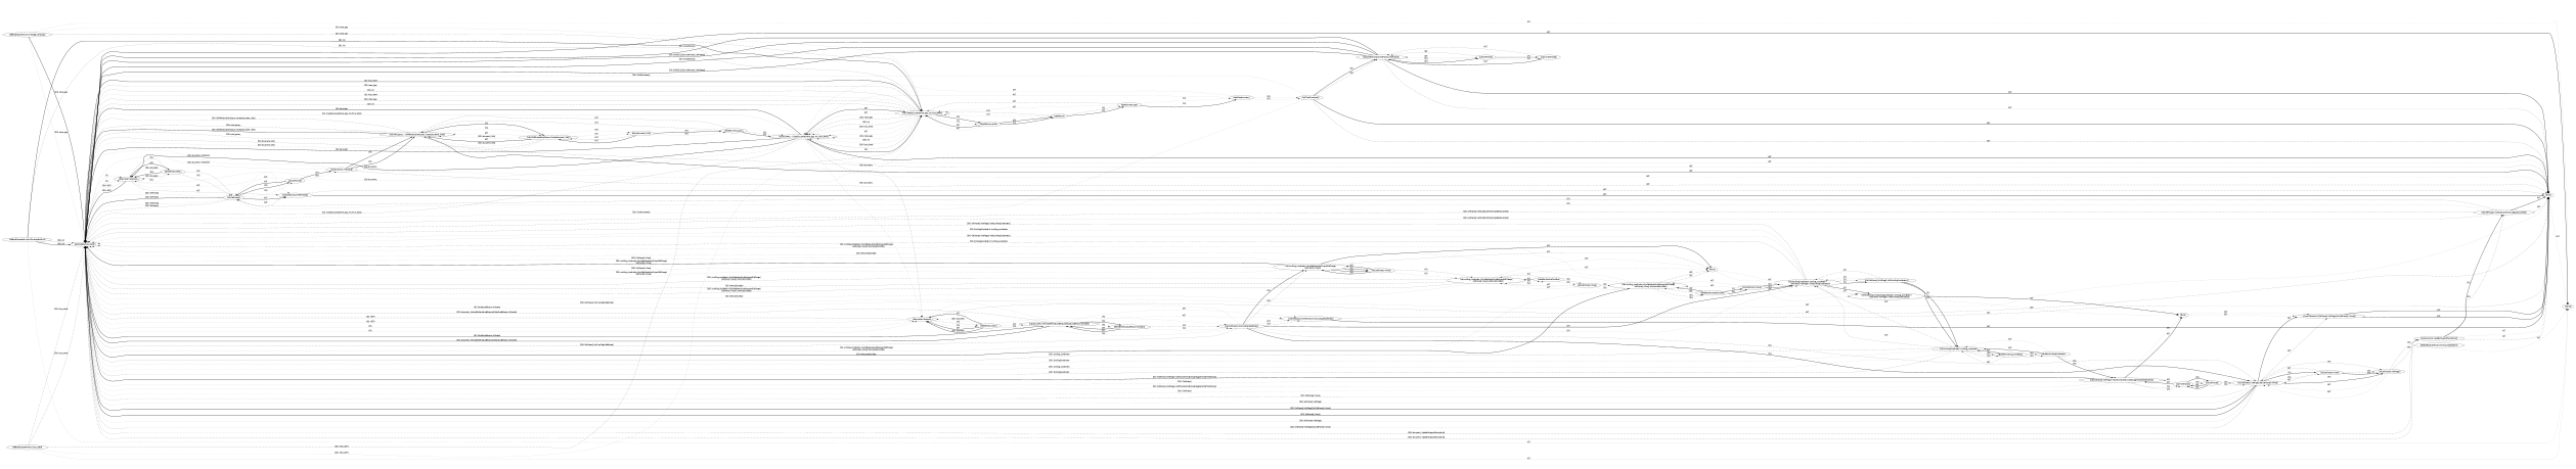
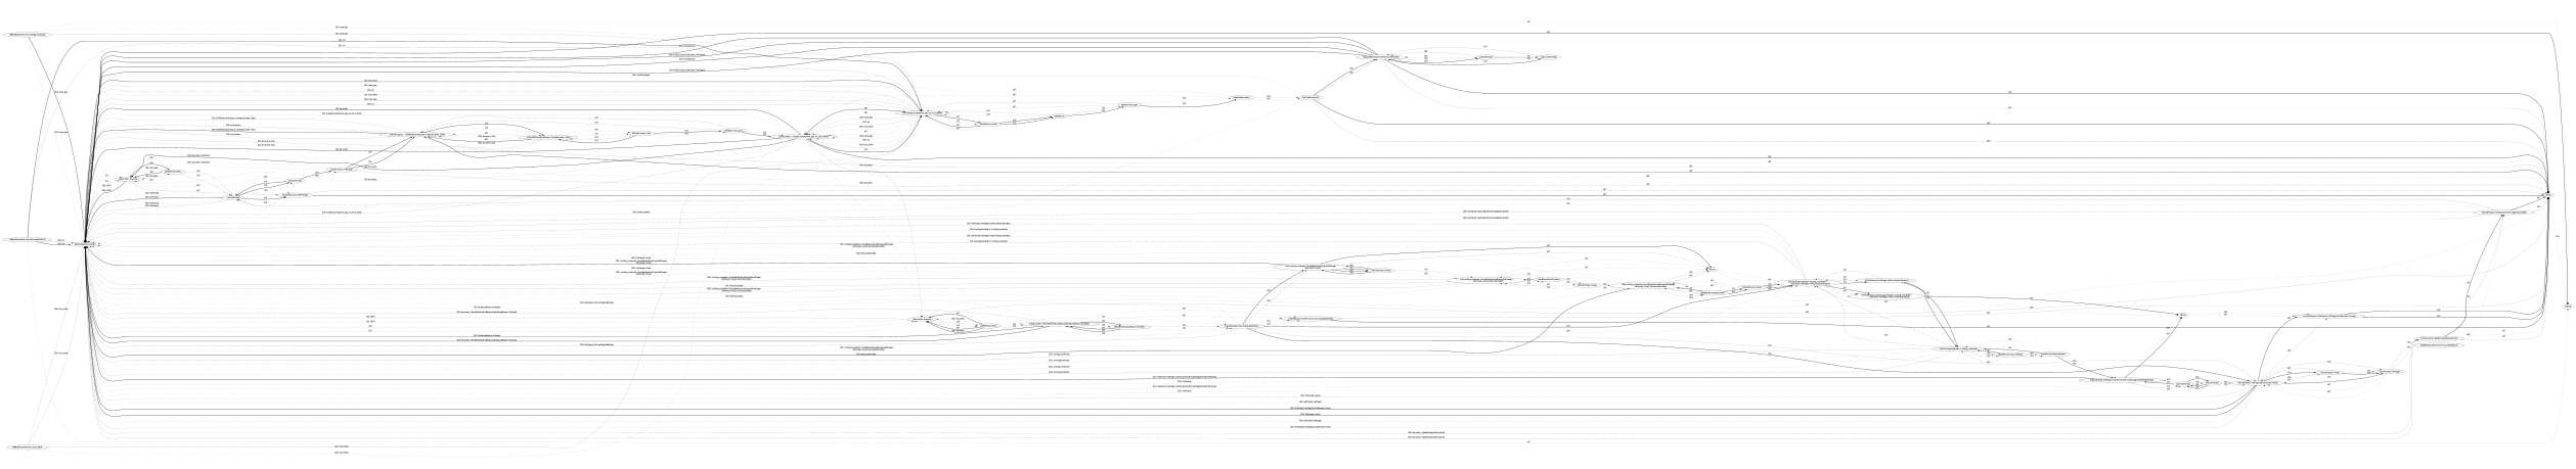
  digraph {
    fontname=Roboto
    rankdir=LR
    node [fontname=Roboto]
    edge [fontname=Roboto style=dotted]
    n1 [label="(MethodReturn,Document*)"]
    n2 [label="(Return,return document_;)"]
    n3 [label="(Return,return document_;)"]
    1000100
    n5 [label="(ControlStructure,if (!GetFrame()))"]
    n6 [label="(Identifier,document_)"]
    n7 [label="(Block,)"]
    n8 [label="(Identifier,document_)"]
    n9 [label="(MethodParameterIn,const String& mime_type)"]
    n10 [label="(Call,CreateDocument(mime_type, init, force_xhtml))"]
    n11 [label="(Call,document_ = CreateDocument(mime_type, init, force_xhtml))"]
    n12 [label="(Identifier,force_xhtml)"]
    n13 [label="(Call,document_->Initialize())"]
    n14 [label="(Call,event_queue_ = DOMWindowEventQueue::Create(document_.Get()))"]
    n15 [label="(Call,DOMWindowEventQueue::Create(document_.Get()))"]
    n16 [label="(Call,!GetFrame())"]
    n17 [label="(Call,GetFrame())"]
    n18 [label="(Call,GetFrame()->GetScriptController().UpdateDocument())"]
    n19 [label="(Call,document_->UpdateViewportDescription())"]
    n20 [label="(ControlStructure,if (GetFrame()->GetPage() && GetFrame()->View()))"]
    n21 [label="(Call,GetFrame()->View())"]
    n22 [label="(Call,GetFrame()->GetPage() && GetFrame()->View())"]
    n23 [label="(Call,GetFrame()->GetPage())"]
    n24 [label="(Block,)"]
    n25 [label="(Call,GetFrame()->GetPage()->GetChromeClient().InstallSupplements(*GetFrame()))"]
    n26 [label="(Call,*GetFrame())"]
    n27 [label="(Call,GetFrame())"]
    n28 [label="(MethodParameterIn,const DocumentInit& init)"]
    n29 [label="(MethodParameterOut,const DocumentInit& init)"]
    n30 [label="(Identifier,scrolling_coordinator)"]
    n31 [label="(Call,ScrollingCoordinator* scrolling_coordinator)"]
    n32 [label="(Identifier,ScrollingCoordinator)"]
    n33 [label="(Call,ScrollingCoordinator* scrolling_coordinator =\n            GetFrame()->GetPage()->GetScrollingCoordinator())"]
    n34 [label="(ControlStructure,if (ScrollingCoordinator* scrolling_coordinator =\n            GetFrame()->GetPage()->GetScrollingCoordinator()))"]
    n35 [label="(Call,GetFrame()->GetPage()->GetScrollingCoordinator())"]
    n36 [label="(Block,)"]
    n37 [label="(Call,scrolling_coordinator->ScrollableAreaScrollbarLayerDidChange(\n          GetFrame()->View(), kHorizontalScrollbar))"]
    n38 [label="(Identifier,kHorizontalScrollbar)"]
    n39 [label="(Call,GetFrame()->View())"]
    n40 [label="(Call,scrolling_coordinator->ScrollableAreaScrollbarLayerDidChange(\n          GetFrame()->View(), kVerticalScrollbar))"]
    n41 [label="(Identifier,kVerticalScrollbar)"]
    n42 [label="(Call,GetFrame()->View())"]
    n43 [label="(Call,scrolling_coordinator->ScrollableAreaScrollLayerDidChange(\n          GetFrame()->View()))"]
    n44 [label="(Call,GetFrame()->View())"]
    n45 [label="(MethodParameterIn,bool force_xhtml)"]
    n46 [label="(ControlStructure,if (GetFrame()->IsCrossOriginSubframe()))"]
    n47 [label="(Call,GetFrame()->IsCrossOriginSubframe())"]
    n48 [label="(Identifier,WouldLoadReason::kCreated)"]
    n49 [label="(Call,document_->RecordDeferredLoadReason(WouldLoadReason::kCreated))"]
    n50 [label="(Call,init.GetFrame())"]
    n51 [label="(Call,DCHECK_EQ(init.GetFrame(), GetFrame()))"]
    n52 [label="(Call,GetFrame())"]
    n53 [label="(Call,ClearDocument())"]
    n54 [label="(Identifier,init)"]
    n55 [label="(Identifier,document_)"]
    n56 [label="(Identifier,mime_type)"]
    n57 [label="(Block,document_.Get())"]
    n58 [label="(Identifier,event_queue_)"]
    n1 -> n2 [label="CFG: "]
    n1 -> n2 [label="CFG: "]
    n1 -> n3 [label="CFG: "]
    n1 -> n3 [label="CFG: "]
    n1 -> 1000100 [label="AST: " style=bold]
    n2 -> n1 [label="DDG: <RET>"]
    n2 -> n1 [label="DDG: <RET>" style=bold]
    n2 -> n5 [label="AST: " style=dashed]
    n2 -> n5 [label="AST: "]
    n2 -> n6 [label="CFG: "]
    n2 -> n6 [label="CFG: " style=dashed]
    n3 -> n1 [label="DDG: <RET>" style=dashed]
    n3 -> n1 [label="DDG: <RET>"]
    n3 -> n7 [label="AST: "]
    n3 -> n7 [label="AST: " style=dashed]
    n3 -> n8 [label="CFG: " style=dashed]
    n3 -> n8 [label="CFG: "]
    n5 -> n7 [label="AST: " style=dashed]
    n5 -> n7 [label="AST: " style=bold]
    n6 -> n2 [label="AST: " style=bold]
    n6 -> n2 [label="DDG: document_"]
    n6 -> n2 [label="AST: " style=bold]
    n6 -> n2 [label="DDG: document_" style=dashed]
    n6 -> n16 [label="CFG: " style=dashed]
    n6 -> n16 [label="CFG: " style=dashed]
    n7 -> 1000100 [label="AST: "]
    n8 -> n3 [label="AST: " style=bold]
    n8 -> n3 [label="DDG: document_" style=bold]
    n8 -> n3 [label="AST: " style=bold]
    n8 -> n3 [label="DDG: document_"]
    n8 -> n47 [label="CFG: "]
    n8 -> n47 [label="CFG: "]
    n8 -> n49 [label="CFG: "]
    n8 -> n49 [label="CFG: "]
    n9 -> n1 [label="DDG: mime_type"]
    n9 -> n1 [label="DDG: mime_type" style=bold]
    n9 -> 1000100 [label="AST: "]
    n9 -> n10 [label="DDG: mime_type"]
    n9 -> n10 [label="DDG: mime_type" style=dashed]
    n10 -> n1 [label="DDG: force_xhtml" style=bold]
    n10 -> n1 [label="DDG: mime_type" style=dashed]
    n10 -> n1 [label="DDG: init" style=dashed]
    n10 -> n1 [label="DDG: force_xhtml"]
    n10 -> n1 [label="DDG: mime_type" style=dashed]
    n10 -> n1 [label="DDG: init" style=dashed]
    n10 -> n11 [label="AST: "]
    n10 -> n11 [label="DDG: mime_type" style=dashed]
    n10 -> n11 [label="DDG: init" style=dashed]
    n10 -> n11 [label="DDG: force_xhtml"]
    n10 -> n11 [label="AST: "]
    n10 -> n11 [label="DDG: mime_type"]
    n10 -> n11 [label="DDG: init"]
    n10 -> n11 [label="DDG: force_xhtml" style=dashed]
    n10 -> n12 [label="CFG: " style=bold]
    n10 -> n12 [label="CFG: "]
    n11 -> n1 [label="DDG: document_" style=bold]
    n11 -> n1 [label="DDG: CreateDocument(mime_type, init, force_xhtml)"]
    n11 -> n1 [label="DDG: document_" style=bold]
    n11 -> n1 [label="DDG: CreateDocument(mime_type, init, force_xhtml)" style=dashed]
    n11 -> n2 [label="DDG: document_"]
    n11 -> n2 [label="DDG: document_" style=bold]
    n11 -> n3 [label="DDG: document_" style=dashed]
    n11 -> n3 [label="DDG: document_"]
    n11 -> n7 [label="AST: " style=bold]
    n11 -> n7 [label="AST: "]
    n11 -> n10 [label="CFG: " style=bold]
    n11 -> n10 [label="CFG: " style=bold]
    n12 -> n10 [label="AST: " style=bold]
    n12 -> n10 [label="AST: "]
    n12 -> n54 [label="CFG: " style=bold]
    n12 -> n54 [label="CFG: " style=bold]
    n13 -> n1 [label="DDG: document_->Initialize()"]
    n13 -> n1 [label="DDG: document_->Initialize()"]
    n13 -> n7 [label="AST: "]
    n13 -> n7 [label="AST: " style=dashed]
    n13 -> n14 [label="CFG: " style=bold]
    n13 -> n14 [label="CFG: " style=bold]
    n14 -> n1 [label="DDG: DOMWindowEventQueue::Create(document_.Get())" style=bold]
    n14 -> n1 [label="DDG: event_queue_" style=dashed]
    n14 -> n1 [label="DDG: DOMWindowEventQueue::Create(document_.Get())" style=dashed]
    n14 -> n1 [label="DDG: event_queue_" style=dashed]
    n14 -> n7 [label="AST: " style=dashed]
    n14 -> n7 [label="AST: " style=bold]
    n14 -> n15 [label="CFG: " style=bold]
    n14 -> n15 [label="CFG: "]
    n15 -> n1 [label="DDG: document_.Get()" style=dashed]
    n15 -> n1 [label="DDG: document_.Get()"]
    n15 -> n14 [label="AST: "]
    n15 -> n14 [label="DDG: document_.Get()"]
    n15 -> n14 [label="AST: " style=bold]
    n15 -> n14 [label="DDG: document_.Get()"]
    n15 -> n57 [label="CFG: "]
    n15 -> n57 [label="CFG: "]
    n16 -> n1 [label="DDG: !GetFrame()"]
    n16 -> n1 [label="DDG: GetFrame()" style=dashed]
    n16 -> n1 [label="DDG: !GetFrame()"]
    n16 -> n1 [label="DDG: GetFrame()" style=bold]
    n16 -> n5 [label="AST: " style=dashed]
    n16 -> n5 [label="AST: " style=bold]
    n16 -> n17 [label="CFG: " style=bold]
    n16 -> n17 [label="CFG: "]
    n17 -> n13 [label="CFG: " style=bold]
    n17 -> n13 [label="CFG: "]
    n17 -> n16 [label="AST: "]
    n17 -> n16 [label="AST: " style=bold]
    n18 -> n1 [label="DDG: GetFrame()->GetScriptController().UpdateDocument()" style=dashed]
    n18 -> n1 [label="DDG: GetFrame()->GetScriptController().UpdateDocument()" style=dashed]
    n18 -> n7 [label="AST: " style=dashed]
    n18 -> n7 [label="AST: " style=bold]
    n18 -> n16 [label="CFG: "]
    n18 -> n16 [label="CFG: " style=dashed]
    n19 -> n1 [label="DDG: document_->UpdateViewportDescription()" style=dashed]
    n19 -> n1 [label="DDG: document_->UpdateViewportDescription()" style=dashed]
    n19 -> n7 [label="AST: " style=dashed]
    n19 -> n7 [label="AST: "]
    n19 -> n18 [label="CFG: " style=bold]
    n19 -> n18 [label="CFG: " style=dashed]
    n20 -> n7 [label="AST: " style=bold]
    n20 -> n7 [label="AST: " style=bold]
    n21 -> n22 [label="AST: " style=dashed]
    n21 -> n22 [label="AST: " style=dashed]
    n21 -> n23 [label="CFG: " style=bold]
    n21 -> n23 [label="CFG: " style=dashed]
    n22 -> n1 [label="DDG: GetFrame()->View()" style=dashed]
    n22 -> n1 [label="DDG: GetFrame()->GetPage()"]
    n22 -> n1 [label="DDG: GetFrame()->GetPage() && GetFrame()->View()" style=bold]
    n22 -> n1 [label="DDG: GetFrame()->View()" style=bold]
    n22 -> n1 [label="DDG: GetFrame()->GetPage()"]
    n22 -> n1 [label="DDG: GetFrame()->GetPage() && GetFrame()->View()" style=dashed]
    n22 -> n20 [label="AST: " style=bold]
    n22 -> n20 [label="AST: " style=dashed]
    n22 -> n21 [label="CFG: " style=bold]
    n22 -> n21 [label="CFG: "]
    n22 -> n23 [label="CFG: " style=dashed]
    n22 -> n23 [label="CFG: " style=bold]
    n23 -> n19 [label="CFG: " style=dashed]
    n23 -> n19 [label="CFG: " style=dashed]
    n23 -> n22 [label="AST: "]
    n23 -> n22 [label="AST: "]
    n24 -> n20 [label="AST: "]
    n24 -> n20 [label="AST: "]
    n25 -> n1 [label="DDG: GetFrame()->GetPage()->GetChromeClient().InstallSupplements(*GetFrame())" style=bold]
    n25 -> n1 [label="DDG: *GetFrame()"]
    n25 -> n1 [label="DDG: GetFrame()->GetPage()->GetChromeClient().InstallSupplements(*GetFrame())"]
    n25 -> n1 [label="DDG: *GetFrame()"]
    n25 -> n24 [label="AST: "]
    n25 -> n24 [label="AST: " style=bold]
    n25 -> n26 [label="CFG: " style=dashed]
    n25 -> n26 [label="CFG: "]
    n26 -> n25 [label="AST: "]
    n26 -> n25 [label="AST: " style=bold]
    n26 -> n27 [label="CFG: " style=bold]
    n26 -> n27 [label="CFG: "]
    n27 -> n22 [label="CFG: "]
    n27 -> n22 [label="CFG: "]
    n27 -> n26 [label="AST: " style=bold]
    n27 -> n26 [label="AST: " style=bold]
    n28 -> n1 [label="DDG: init" style=dashed]
    n28 -> n1 [label="DDG: init" style=bold]
    n28 -> 1000100 [label="AST: "]
    n28 -> n10 [label="DDG: init" style=bold]
    n28 -> n10 [label="DDG: init" style=dashed]
-   n29 -> 1000100 [label="AST: "]
+   n29 -> n18 [label="AST: "]
    n30 -> n31 [label="AST: " style=dashed]
    n30 -> n31 [label="AST: " style=bold]
    n30 -> n32 [label="CFG: " style=dashed]
    n30 -> n32 [label="CFG: " style=dashed]
    n31 -> n1 [label="DDG: scrolling_coordinator" style=dashed]
    n31 -> n1 [label="DDG: ScrollingCoordinator"]
    n31 -> n1 [label="DDG: scrolling_coordinator"]
    n31 -> n1 [label="DDG: ScrollingCoordinator" style=dashed]
    n31 -> n30 [label="CFG: " style=dashed]
    n31 -> n30 [label="CFG: " style=dashed]
    n31 -> n33 [label="AST: " style=dashed]
    n31 -> n33 [label="AST: " style=dashed]
    n32 -> n25 [label="CFG: "]
    n32 -> n25 [label="CFG: " style=bold]
    n32 -> n31 [label="AST: "]
    n32 -> n31 [label="AST: " style=bold]
    n33 -> n1 [label="DDG: GetFrame()->GetPage()->GetScrollingCoordinator()" style=dashed]
    n33 -> n1 [label="DDG: ScrollingCoordinator* scrolling_coordinator"]
    n33 -> n1 [label="DDG: GetFrame()->GetPage()->GetScrollingCoordinator()"]
    n33 -> n1 [label="DDG: ScrollingCoordinator* scrolling_coordinator" style=dashed]
    n33 -> n34 [label="AST: " style=bold]
    n33 -> n34 [label="AST: "]
    n33 -> n35 [label="CFG: " style=dashed]
    n33 -> n35 [label="CFG: " style=bold]
    n34 -> n24 [label="AST: " style=bold]
    n34 -> n24 [label="AST: "]
    n35 -> n31 [label="CFG: " style=bold]
    n35 -> n31 [label="CFG: " style=bold]
    n35 -> n33 [label="AST: " style=dashed]
    n35 -> n33 [label="AST: "]
    n36 -> n34 [label="AST: "]
    n36 -> n34 [label="AST: "]
    n37 -> n1 [label="DDG: scrolling_coordinator->ScrollableAreaScrollbarLayerDidChange(\n          GetFrame()->View(), kHorizontalScrollbar)"]
    n37 -> n1 [label="DDG: kHorizontalScrollbar" style=bold]
    n37 -> n1 [label="DDG: scrolling_coordinator->ScrollableAreaScrollbarLayerDidChange(\n          GetFrame()->View(), kHorizontalScrollbar)"]
    n37 -> n1 [label="DDG: kHorizontalScrollbar"]
    n37 -> n36 [label="AST: " style=dashed]
    n37 -> n36 [label="AST: " style=dashed]
    n37 -> n38 [label="CFG: " style=dashed]
    n37 -> n38 [label="CFG: "]
    n38 -> n37 [label="AST: " style=bold]
    n38 -> n37 [label="AST: " style=dashed]
    n38 -> n39 [label="CFG: " style=bold]
    n38 -> n39 [label="CFG: " style=bold]
    n39 -> n33 [label="CFG: " style=bold]
    n39 -> n33 [label="CFG: " style=bold]
    n39 -> n37 [label="AST: "]
    n39 -> n37 [label="AST: "]
    n40 -> n1 [label="DDG: scrolling_coordinator->ScrollableAreaScrollbarLayerDidChange(\n          GetFrame()->View(), kVerticalScrollbar)" style=dashed]
    n40 -> n1 [label="DDG: kVerticalScrollbar" style=dashed]
    n40 -> n1 [label="DDG: scrolling_coordinator->ScrollableAreaScrollbarLayerDidChange(\n          GetFrame()->View(), kVerticalScrollbar)" style=dashed]
    n40 -> n1 [label="DDG: kVerticalScrollbar"]
    n40 -> n36 [label="AST: "]
    n40 -> n36 [label="AST: "]
    n40 -> n41 [label="CFG: "]
    n40 -> n41 [label="CFG: "]
    n41 -> n40 [label="AST: " style=dashed]
    n41 -> n40 [label="AST: " style=bold]
    n41 -> n42 [label="CFG: " style=dashed]
    n41 -> n42 [label="CFG: "]
    n42 -> n37 [label="CFG: "]
    n42 -> n37 [label="CFG: " style=dashed]
    n42 -> n40 [label="AST: " style=dashed]
    n42 -> n40 [label="AST: "]
    n43 -> n1 [label="DDG: GetFrame()->View()"]
    n43 -> n1 [label="DDG: scrolling_coordinator->ScrollableAreaScrollLayerDidChange(\n          GetFrame()->View())"]
    n43 -> n1 [label="DDG: GetFrame()->View()"]
    n43 -> n1 [label="DDG: scrolling_coordinator->ScrollableAreaScrollLayerDidChange(\n          GetFrame()->View())" style=bold]
    n43 -> n36 [label="AST: " style=bold]
    n43 -> n36 [label="AST: " style=dashed]
    n43 -> n44 [label="CFG: " style=bold]
    n43 -> n44 [label="CFG: " style=bold]
    n44 -> n40 [label="CFG: "]
    n44 -> n40 [label="CFG: " style=dashed]
    n44 -> n43 [label="AST: " style=bold]
    n44 -> n43 [label="AST: " style=bold]
    n45 -> n1 [label="DDG: force_xhtml" style=dashed]
    n45 -> n1 [label="DDG: force_xhtml" style=dashed]
-   n45 -> 1000100 [label="AST: "]
    n45 -> n10 [label="DDG: force_xhtml" style=dashed]
    n45 -> n10 [label="DDG: force_xhtml"]
    n46 -> n7 [label="AST: " style=dashed]
    n46 -> n7 [label="AST: " style=bold]
    n47 -> n1 [label="DDG: GetFrame()->IsCrossOriginSubframe()" style=dashed]
    n47 -> n1 [label="DDG: GetFrame()->IsCrossOriginSubframe()"]
    n47 -> n22 [label="CFG: " style=dashed]
    n47 -> n22 [label="CFG: " style=bold]
    n47 -> n33 [label="CFG: " style=bold]
    n47 -> n33 [label="CFG: "]
    n47 -> n43 [label="CFG: " style=bold]
    n47 -> n43 [label="CFG: " style=dashed]
    n47 -> n46 [label="AST: "]
    n47 -> n46 [label="AST: " style=dashed]
    n48 -> n47 [label="CFG: " style=dashed]
    n48 -> n47 [label="CFG: "]
    n48 -> n49 [label="AST: " style=bold]
    n48 -> n49 [label="AST: " style=bold]
    n49 -> n1 [label="DDG: WouldLoadReason::kCreated" style=bold]
    n49 -> n1 [label="DDG: document_->RecordDeferredLoadReason(WouldLoadReason::kCreated)" style=bold]
    n49 -> n1 [label="DDG: WouldLoadReason::kCreated"]
    n49 -> n1 [label="DDG: document_->RecordDeferredLoadReason(WouldLoadReason::kCreated)" style=dashed]
    n49 -> n46 [label="AST: "]
    n49 -> n46 [label="AST: "]
    n49 -> n48 [label="CFG: " style=bold]
    n49 -> n48 [label="CFG: "]
    n50 -> n51 [label="AST: " style=dashed]
    n50 -> n51 [label="AST: " style=bold]
    n51 -> n1 [label="DDG: DCHECK_EQ(init.GetFrame(), GetFrame())" style=bold]
    n51 -> n1 [label="DDG: init.GetFrame()" style=bold]
    n51 -> n1 [label="DDG: DCHECK_EQ(init.GetFrame(), GetFrame())" style=bold]
    n51 -> n1 [label="DDG: init.GetFrame()" style=bold]
    n51 -> n7 [label="AST: " style=bold]
    n51 -> n7 [label="AST: " style=dashed]
    n51 -> n52 [label="CFG: "]
    n51 -> n52 [label="CFG: " style=bold]
    n52 -> n50 [label="CFG: " style=bold]
    n52 -> n50 [label="CFG: "]
    n52 -> n51 [label="AST: " style=dashed]
    n52 -> n51 [label="AST: "]
    n53 -> n1 [label="DDG: ClearDocument()"]
    n53 -> n1 [label="DDG: ClearDocument()"]
    n53 -> n7 [label="AST: " style=bold]
    n53 -> n7 [label="AST: " style=dashed]
    n53 -> n51 [label="CFG: " style=dashed]
    n53 -> n51 [label="CFG: " style=bold]
    n54 -> n10 [label="AST: " style=dashed]
    n54 -> n10 [label="AST: "]
    n54 -> n56 [label="CFG: " style=dashed]
    n54 -> n56 [label="CFG: " style=bold]
    n55 -> n11 [label="AST: "]
    n55 -> n11 [label="AST: "]
    n55 -> n53 [label="CFG: "]
    n55 -> n53 [label="CFG: "]
    n56 -> n10 [label="AST: " style=dashed]
    n56 -> n10 [label="AST: "]
    n56 -> n55 [label="CFG: "]
    n56 -> n55 [label="CFG: " style=bold]
    n57 -> n15 [label="AST: " style=dashed]
    n57 -> n15 [label="AST: " style=bold]
    n57 -> n58 [label="CFG: " style=bold]
    n57 -> n58 [label="CFG: "]
    n58 -> n11 [label="CFG: " style=bold]
    n58 -> n11 [label="CFG: "]
    n58 -> n14 [label="AST: " style=dashed]
    n58 -> n14 [label="AST: " style=dashed]
  }
